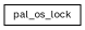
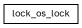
  digraph {
    rankdir=LR
    fontname="IBM Plex Sans"
-   n1 [color=black fillcolor=white fontname="IBM Plex Sans" fontsize=10 height=0.2 label=pal_os_lock shape=record style=filled width=0.4]
+   n1 [color=black fillcolor=white fontname="IBM Plex Sans" fontsize=10 height=0.2 label=lock_os_lock shape=record style=filled width=0.4]
  }
